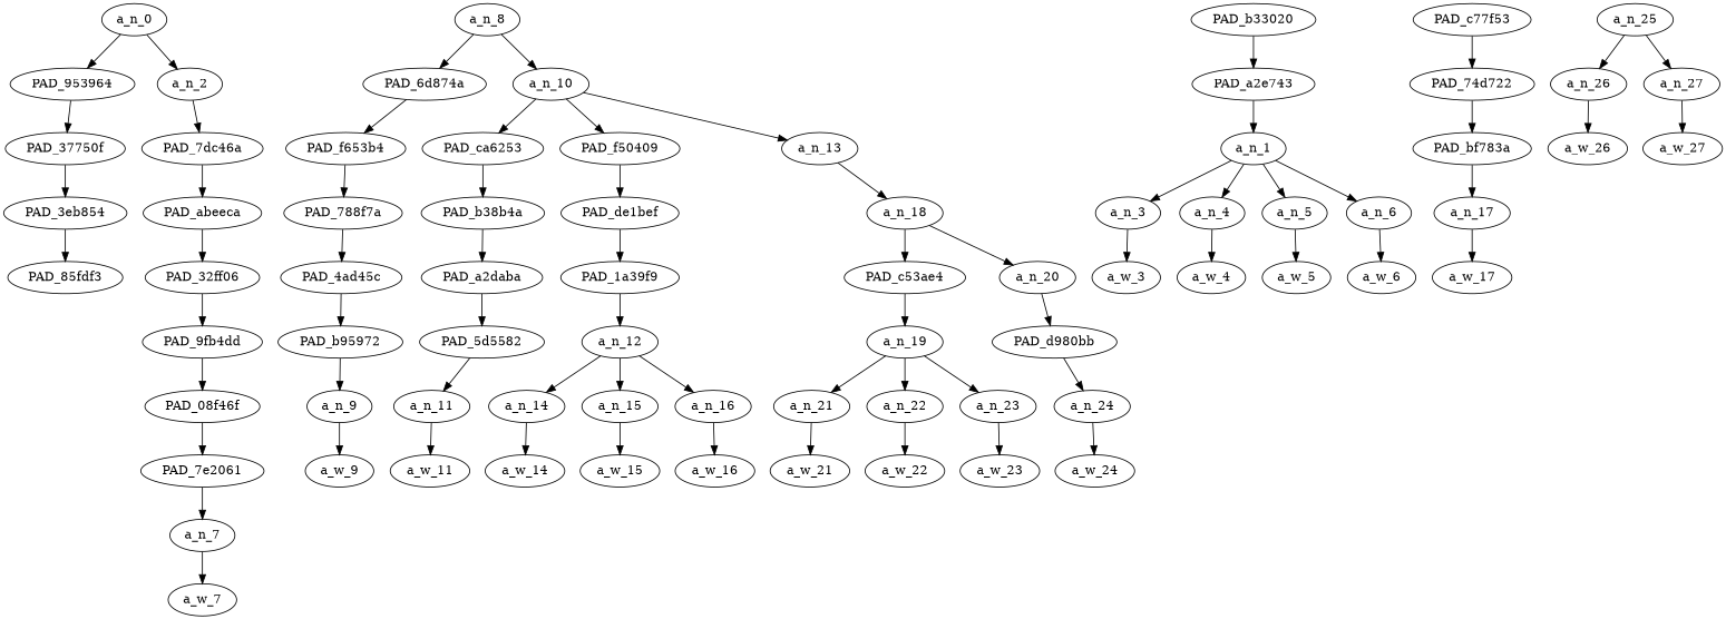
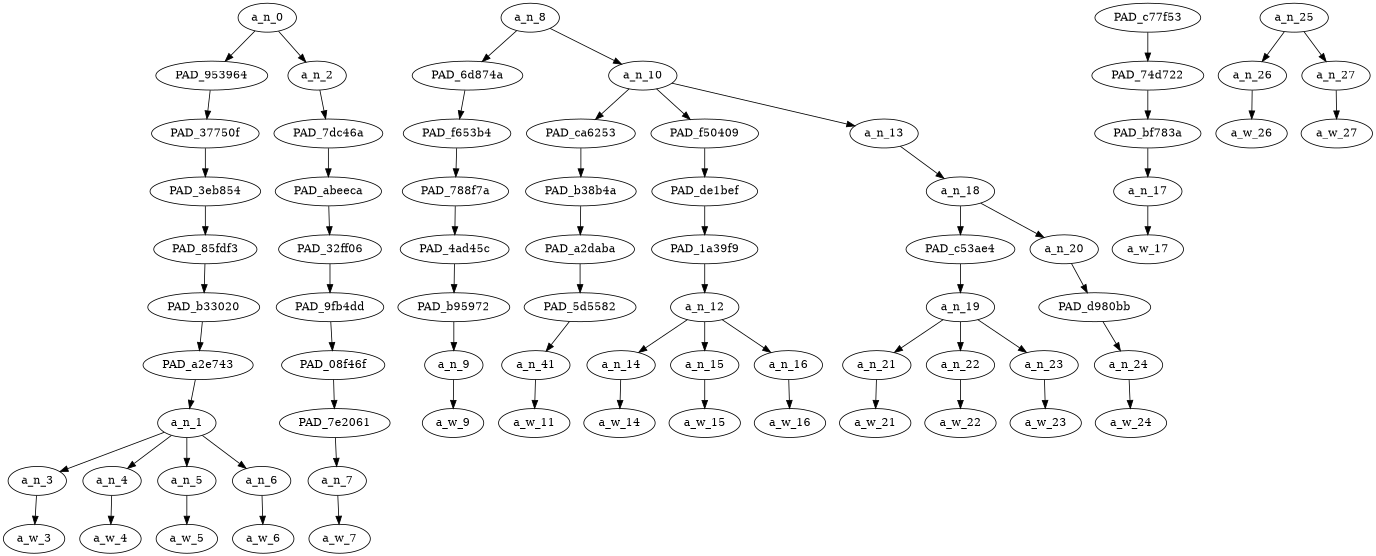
  strict digraph {
    node [div_dir=1 index=0 level=1 text_span="[4]" value=0.32576956]
    a_n_0 [level=9 text_span="[0, 1, 2, 3, 4, 5, 6, 7, 8, 9, 10, 11, 12, 13, 14, 15, 16]" value=1.00000000]
    PAD_953964 [level=8 text_span="[0, 1, 2, 3]"]
    a_n_2 [index=1 level=8 text_span="[4, 5, 6, 7, 8, 9, 10, 11, 12, 13, 14, 15, 16]" value=0.67402943]
    PAD_37750f [level=7 text_span="[0, 1, 2, 3]"]
    n5 [index=1 label=PAD_7dc46a level=7 value=0.02819985]
    PAD_3eb854 [level=6 text_span="[0, 1, 2, 3]"]
    PAD_abeeca [index=1 level=6 value=0.02819985]
    a_n_8 [index=2 level=7 text_span="[5, 6, 7, 8, 9, 10, 11, 12, 13, 14, 15, 16]" value=0.64562330]
    PAD_6d874a [index=2 level=6 text_span="[5]" value=0.02688375]
    a_n_10 [index=3 level=6 text_span="[6, 7, 8, 9, 10, 11, 12, 13, 14, 15, 16]" value=0.61855827]
    PAD_85fdf3 [level=5 text_span="[0, 1, 2, 3]"]
    PAD_b33020 [level=4 text_span="[0, 1, 2, 3]"]
    PAD_a2e743 [level=3 text_span="[0, 1, 2, 3]"]
    a_n_1 [level=2 text_span="[0, 1, 2, 3]"]
    a_n_3 [div_dir=-1 text_span="[0]" value=0.08893206]
    a_n_4 [div_dir=-1 index=1 text_span="[1]" value=0.10471047]
    a_n_5 [index=2 text_span="[2]" value=0.08952957]
    a_n_6 [index=3 text_span="[3]" value=0.04254502]
    a_w_3 [div_dir=0 level=0 text_span="[0]" value=asap]
    a_w_4 [div_dir=0 index=1 level=0 text_span="[1]" value=rocky]
    a_w_5 [div_dir=0 index=2 level=0 text_span="[2]" value=talkin]
    a_w_6 [div_dir=0 index=3 level=0 text_span="[3]" value=bout]
    PAD_32ff06 [index=1 level=5 value=0.02819985]
    PAD_f653b4 [index=2 level=5 text_span="[5]" value=0.02688375]
    PAD_ca6253 [index=3 level=5 text_span="[6]" value=0.02777550]
    PAD_f50409 [div_dir=-1 index=4 level=5 text_span="[7, 8, 9]" value=0.16106495]
    a_n_13 [index=5 level=5 text_span="[10, 11, 12, 13, 14, 15, 16]" value=0.42960871]
    PAD_9fb4dd [index=1 level=4 value=0.02819985]
    PAD_08f46f [index=1 level=3 value=0.02819985]
    PAD_7e2061 [index=1 level=2 value=0.02819985]
    a_n_7 [index=4 value=0.02819985]
    a_w_7 [div_dir=0 index=4 level=0 value=how]
    PAD_788f7a [index=2 level=4 text_span="[5]" value=0.02688375]
    PAD_b38b4a [index=3 level=4 text_span="[6]" value=0.02777550]
    PAD_de1bef [div_dir=-1 index=4 level=4 text_span="[7, 8, 9]" value=0.16106495]
    a_n_18 [index=6 level=4 text_span="[11, 12, 13, 14, 15, 16]" value=0.39930750]
    PAD_4ad45c [index=2 level=3 text_span="[5]" value=0.02688375]
    PAD_b95972 [index=2 level=2 text_span="[5]" value=0.02688375]
    a_n_9 [index=5 text_span="[5]" value=0.02688375]
    a_w_9 [div_dir=0 index=5 level=0 text_span="[5]" value=he]
    PAD_a2daba [index=3 level=3 text_span="[6]" value=0.02777550]
    PAD_1a39f9 [div_dir=-1 index=4 level=3 text_span="[7, 8, 9]" value=0.16106495]
    PAD_c77f53 [index=5 level=4 text_span="[10]" value=0.03008487]
    PAD_74d722 [index=5 level=3 text_span="[10]" value=0.03008487]
    PAD_c53ae4 [index=6 level=3 text_span="[11, 12, 13]" value=0.27131190]
    a_n_20 [index=7 level=3 text_span="[14, 15, 16]" value=0.12779921]
    PAD_5d5582 [index=3 level=2 text_span="[6]" value=0.02777550]
-   a_n_11 [index=6 text_span="[6]" value=0.02777550]
+   a_n_11 [index=6 text_span="[6]" value=0.02777550 label=a_n_41]
    a_w_11 [div_dir=0 index=6 level=0 text_span="[6]" value=been]
    a_n_12 [div_dir=-1 index=4 level=2 text_span="[7, 8, 9]" value=0.16106495]
    a_n_14 [index=7 text_span="[7]" value=0.03042342]
    a_n_15 [index=8 text_span="[8]" value=0.06163724]
    a_n_16 [div_dir=-1 index=9 text_span="[9]" value=0.06880672]
    a_w_14 [div_dir=0 index=7 level=0 text_span="[7]" value=a]
    a_w_15 [div_dir=0 index=8 level=0 text_span="[8]" value=sex]
    a_w_16 [div_dir=0 index=9 level=0 text_span="[9]" value=addict]
    PAD_bf783a [index=5 level=2 text_span="[10]" value=0.03008487]
    a_n_19 [index=6 level=2 text_span="[11, 12, 13]" value=0.27131190]
    PAD_d980bb [div_dir=-1 index=7 level=2 text_span="[14]" value=0.04618781]
    a_n_17 [index=10 text_span="[10]" value=0.03008487]
    a_w_17 [div_dir=0 index=10 level=0 text_span="[10]" value=since]
    a_n_21 [index=11 text_span="[11]" value=0.04448648]
    a_n_22 [index=12 text_span="[12]" value=0.04669946]
    a_n_23 [index=13 text_span="[13]" value=0.17998343]
    a_n_24 [div_dir=-1 index=14 text_span="[14]" value=0.04618781]
    a_n_25 [index=8 level=2 text_span="[15, 16]" value=0.08147567]
    a_n_26 [index=15 text_span="[15]" value=0.03011591]
    a_n_27 [index=16 text_span="[16]" value=0.05112461]
    a_w_21 [div_dir=0 index=11 level=0 text_span="[11]" value=junior]
    a_w_22 [div_dir=0 index=12 level=0 text_span="[12]" value=high]
    a_w_23 [div_dir=0 index=13 level=0 text_span="[13]" value=nigga]
    a_w_24 [div_dir=0 index=14 level=0 text_span="[14]" value=join]
    a_w_26 [div_dir=0 index=15 level=0 text_span="[15]" value=the]
    a_w_27 [div_dir=0 index=16 level=0 text_span="[16]" value=club]
    a_n_0 -> PAD_953964
    a_n_0 -> a_n_2
    PAD_953964 -> PAD_37750f
    a_n_2 -> n5
    PAD_37750f -> PAD_3eb854
    n5 -> PAD_abeeca
    PAD_3eb854 -> PAD_85fdf3
    PAD_abeeca -> PAD_32ff06
    a_n_8 -> PAD_6d874a
    a_n_8 -> a_n_10
    PAD_6d874a -> PAD_f653b4
    a_n_10 -> PAD_ca6253
    a_n_10 -> PAD_f50409
    a_n_10 -> a_n_13
+   PAD_85fdf3 -> PAD_b33020
    PAD_b33020 -> PAD_a2e743
    PAD_a2e743 -> a_n_1
    a_n_1 -> a_n_3
    a_n_1 -> a_n_4
    a_n_1 -> a_n_5
    a_n_1 -> a_n_6
    a_n_3 -> a_w_3
    a_n_4 -> a_w_4
    a_n_5 -> a_w_5
    a_n_6 -> a_w_6
    PAD_32ff06 -> PAD_9fb4dd
    PAD_f653b4 -> PAD_788f7a
    PAD_ca6253 -> PAD_b38b4a
    PAD_f50409 -> PAD_de1bef
    a_n_13 -> a_n_18
    PAD_9fb4dd -> PAD_08f46f
    PAD_08f46f -> PAD_7e2061
    PAD_7e2061 -> a_n_7
    a_n_7 -> a_w_7
    PAD_788f7a -> PAD_4ad45c
    PAD_b38b4a -> PAD_a2daba
    PAD_de1bef -> PAD_1a39f9
    a_n_18 -> PAD_c53ae4
    a_n_18 -> a_n_20
    PAD_4ad45c -> PAD_b95972
    PAD_b95972 -> a_n_9
    a_n_9 -> a_w_9
    PAD_a2daba -> PAD_5d5582
    PAD_1a39f9 -> a_n_12
    PAD_c77f53 -> PAD_74d722
    PAD_74d722 -> PAD_bf783a
    PAD_c53ae4 -> a_n_19
    a_n_20 -> PAD_d980bb
    PAD_5d5582 -> a_n_11
    a_n_11 -> a_w_11
    a_n_12 -> a_n_14
    a_n_12 -> a_n_15
    a_n_12 -> a_n_16
    a_n_14 -> a_w_14
    a_n_15 -> a_w_15
    a_n_16 -> a_w_16
    PAD_bf783a -> a_n_17
    a_n_19 -> a_n_21
    a_n_19 -> a_n_22
    a_n_19 -> a_n_23
    PAD_d980bb -> a_n_24
    a_n_17 -> a_w_17
    a_n_21 -> a_w_21
    a_n_22 -> a_w_22
    a_n_23 -> a_w_23
    a_n_24 -> a_w_24
    a_n_25 -> a_n_26
    a_n_25 -> a_n_27
    a_n_26 -> a_w_26
    a_n_27 -> a_w_27
  }
